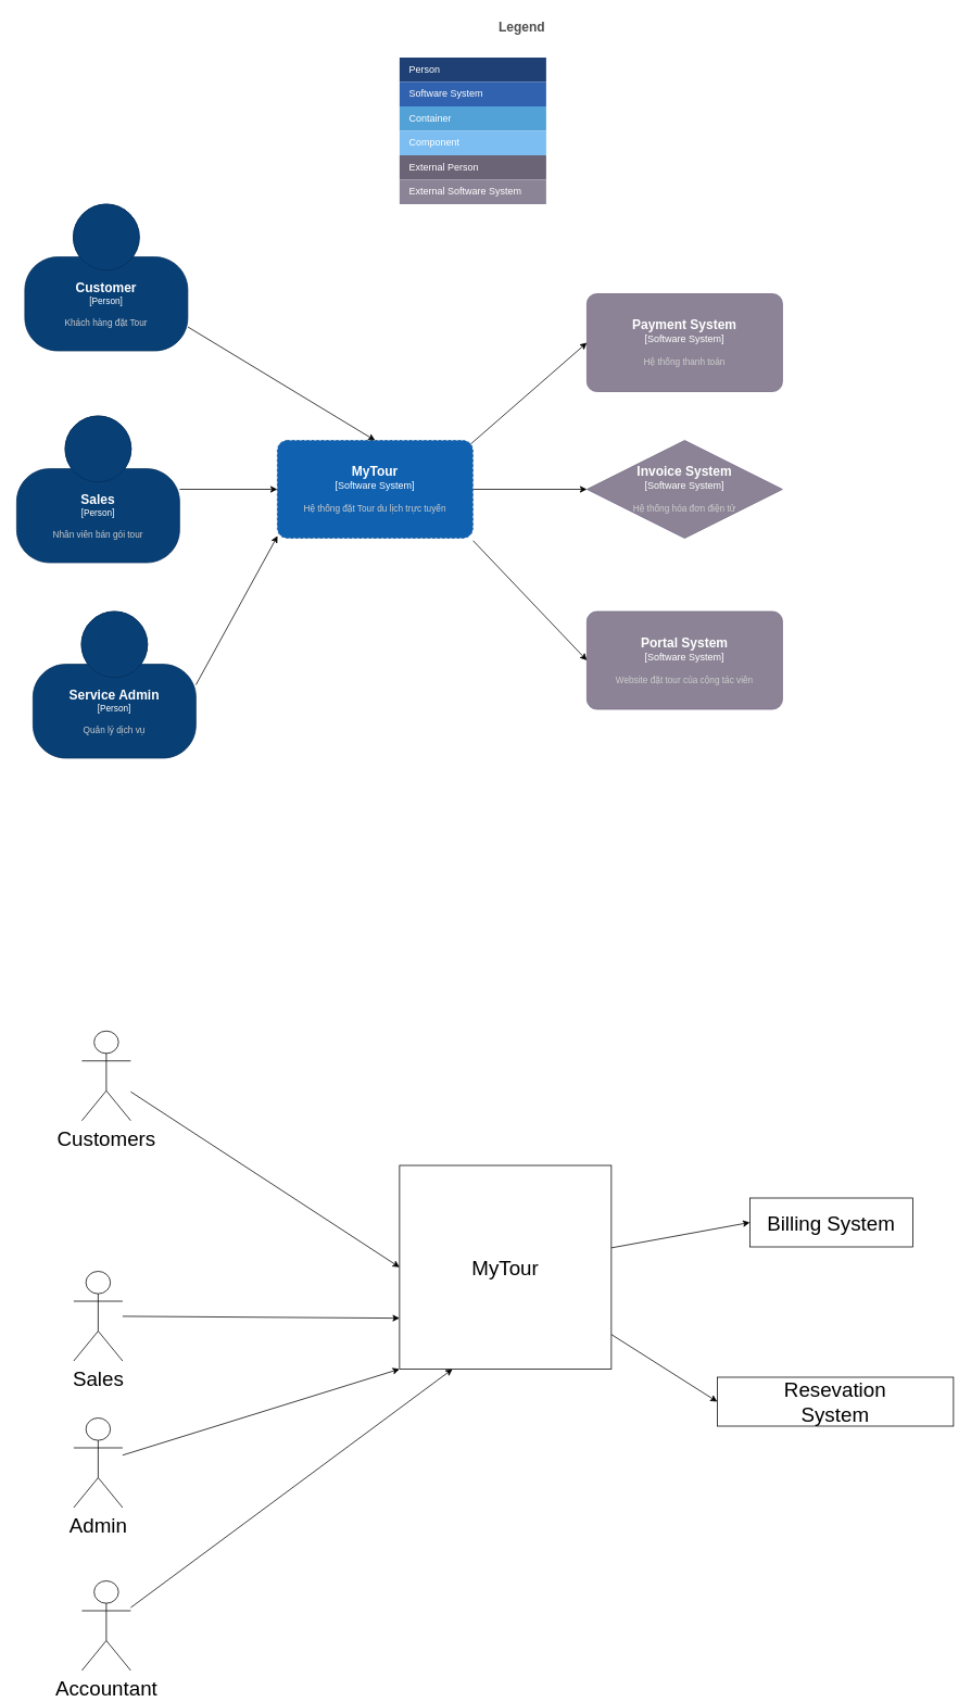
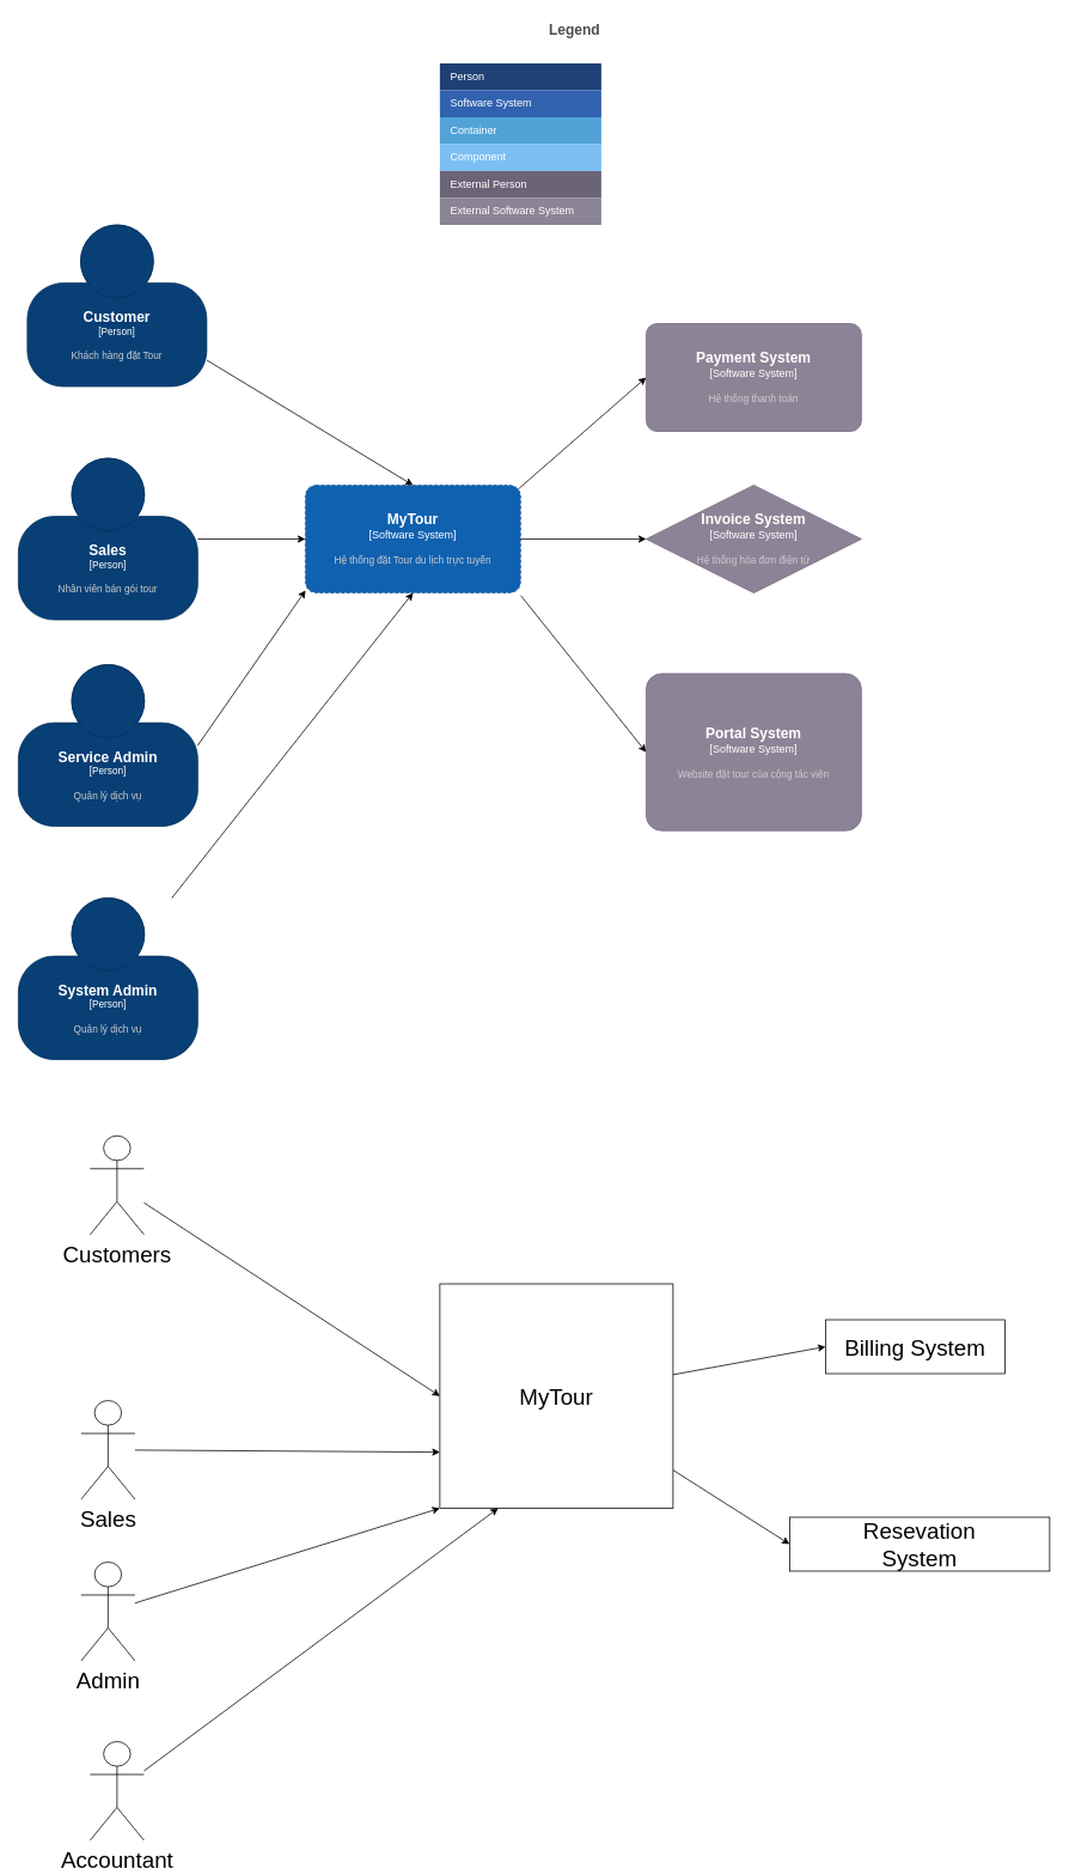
  <mxCell id="0" />
  <mxCell id="1" parent="0" />
  <mxCell id="2" value="Legend" style="align=left;fontSize=16;fontStyle=1;strokeColor=none;fillColor=none;fontColor=#4D4D4D;spacingTop=-8;resizable=0;" vertex="1" parent="1"><mxGeometry x="610" y="20" width="180" height="30" as="geometry" /></mxCell>
  <mxCell id="3" value="" style="shape=table;html=1;whiteSpace=wrap;startSize=0;container=1;collapsible=0;childLayout=tableLayout;fillColor=none;align=left;spacingLeft=10;strokeColor=none;rounded=1;arcSize=11;fontColor=#FFFFFF;resizable=0;points=[[0.25,0,0],[0.5,0,0],[0.75,0,0],[1,0.25,0],[1,0.5,0],[1,0.75,0],[0.75,1,0],[0.5,1,0],[0.25,1,0],[0,0.75,0],[0,0.5,0],[0,0.25,0]];" vertex="1" parent="1"><mxGeometry x="490" y="70" width="180" height="180" as="geometry" /></mxCell>
  <mxCell id="4" value="Person" style="shape=partialRectangle;html=1;whiteSpace=wrap;connectable=0;fillColor=#1E4074;top=0;left=0;bottom=0;right=0;overflow=hidden;pointerEvents=1;align=left;spacingLeft=10;strokeColor=none;fontColor=#FFFFFF;" vertex="1" parent="3"><mxGeometry width="180" height="30" as="geometry" /></mxCell>
  <mxCell id="5" value="Software System" style="shape=partialRectangle;html=1;whiteSpace=wrap;connectable=0;fillColor=#3162AF;top=0;left=0;bottom=0;right=0;overflow=hidden;pointerEvents=1;align=left;spacingLeft=10;fontColor=#FFFFFF;" vertex="1" parent="3"><mxGeometry y="30" width="180" height="30" as="geometry" /></mxCell>
  <mxCell id="6" value="Container" style="shape=partialRectangle;html=1;whiteSpace=wrap;connectable=0;fillColor=#52A2D8;top=0;left=0;bottom=0;right=0;overflow=hidden;pointerEvents=1;align=left;spacingLeft=10;fontColor=#FFFFFF;" vertex="1" parent="3"><mxGeometry y="60" width="180" height="30" as="geometry" /></mxCell>
  <mxCell id="7" value="Component" style="shape=partialRectangle;html=1;whiteSpace=wrap;connectable=0;fillColor=#7CBEF1;top=0;left=0;bottom=0;right=0;overflow=hidden;pointerEvents=1;align=left;spacingLeft=10;fontColor=#FFFFFF;" vertex="1" parent="3"><mxGeometry y="90" width="180" height="30" as="geometry" /></mxCell>
  <mxCell id="8" value="External Person" style="shape=partialRectangle;html=1;whiteSpace=wrap;connectable=0;fillColor=#6B6477;top=0;left=0;bottom=0;right=0;overflow=hidden;pointerEvents=1;align=left;spacingLeft=10;fontColor=#FFFFFF;" vertex="1" parent="3"><mxGeometry y="120" width="180" height="30" as="geometry" /></mxCell>
  <mxCell id="9" value="External Software System" style="shape=partialRectangle;html=1;whiteSpace=wrap;connectable=0;fillColor=#8B8496;top=0;left=0;bottom=0;right=0;overflow=hidden;pointerEvents=1;align=left;spacingLeft=10;fontColor=#FFFFFF;" vertex="1" parent="3"><mxGeometry y="150" width="180" height="30" as="geometry" /></mxCell>
  <mxCell id="10" style="html=1;entryX=0;entryY=0.5;entryDx=0;entryDy=0;entryPerimeter=0;exitX=0.989;exitY=0.037;exitDx=0;exitDy=0;exitPerimeter=0;" edge="1" parent="1" source="13" target="22"><mxGeometry relative="1" as="geometry" /></mxCell>
  <mxCell id="11" style="html=1;entryX=0;entryY=0.5;entryDx=0;entryDy=0;entryPerimeter=0;" edge="1" parent="1" source="13" target="23"><mxGeometry relative="1" as="geometry" /></mxCell>
  <mxCell id="12" style="html=1;entryX=0;entryY=0.5;entryDx=0;entryDy=0;entryPerimeter=0;exitX=1.001;exitY=1.025;exitDx=0;exitDy=0;exitPerimeter=0;" edge="1" parent="1" source="13" target="24"><mxGeometry relative="1" as="geometry" /></mxCell>
  <mxCell id="13" value="&lt;font style=&quot;font-size: 16px&quot;&gt;&lt;b&gt;MyTour&lt;/b&gt;&lt;/font&gt;&lt;div&gt;[Software System]&lt;/div&gt;&lt;br&gt;&lt;div&gt;&lt;font style=&quot;font-size: 11px&quot;&gt;&lt;font color=&quot;#cccccc&quot;&gt;Hệ thống đặt Tour du lịch trực tuyến&lt;/font&gt;&lt;/div&gt;" style="rounded=1;whiteSpace=wrap;html=1;labelBackgroundColor=none;fillColor=#1061B0;fontColor=#ffffff;align=center;arcSize=10;strokeColor=#0D5091;metaEdit=1;resizable=0;points=[[0.25,0,0],[0.5,0,0],[0.75,0,0],[1,0.25,0],[1,0.5,0],[1,0.75,0],[0.75,1,0],[0.5,1,0],[0.25,1,0],[0,0.75,0],[0,0.5,0],[0,0.25,0]];dashed=1;" vertex="1" parent="1"><mxGeometry x="340" y="540" width="240" height="120" as="geometry" /></mxCell>
  <mxCell id="14" style="html=1;entryX=0.5;entryY=0;entryDx=0;entryDy=0;entryPerimeter=0;" edge="1" parent="1" source="15" target="13"><mxGeometry relative="1" as="geometry" /></mxCell>
  <mxCell id="15" value="&lt;font style=&quot;font-size: 16px&quot;&gt;&lt;b&gt;Customer&lt;/b&gt;&lt;/font&gt;&lt;div&gt;[Person]&lt;/div&gt;&lt;br&gt;&lt;div&gt;&lt;font style=&quot;font-size: 11px&quot;&gt;&lt;font color=&quot;#cccccc&quot;&gt;Khách hàng đặt Tour&lt;/font&gt;&lt;/div&gt;" style="html=1;fontSize=11;dashed=0;whiteSpace=wrap;fillColor=#083F75;strokeColor=#06315C;fontColor=#ffffff;shape=mxgraph.c4.person2;align=center;metaEdit=1;points=[[0.5,0,0],[1,0.5,0],[1,0.75,0],[0.75,1,0],[0.5,1,0],[0.25,1,0],[0,0.75,0],[0,0.5,0]];resizable=0;" vertex="1" parent="1"><mxGeometry x="30" y="250" width="200" height="180" as="geometry" /></mxCell>
  <mxCell id="16" style="edgeStyle=orthogonalEdgeStyle;html=1;entryX=0;entryY=0.5;entryDx=0;entryDy=0;entryPerimeter=0;" edge="1" parent="1" source="17" target="13"><mxGeometry relative="1" as="geometry" /></mxCell>
  <mxCell id="17" value="&lt;font style=&quot;font-size: 16px&quot;&gt;&lt;b&gt;Sales&lt;/b&gt;&lt;/font&gt;&lt;div&gt;[Person]&lt;/div&gt;&lt;br&gt;&lt;div&gt;&lt;font style=&quot;font-size: 11px&quot;&gt;&lt;font color=&quot;#cccccc&quot;&gt;Nhân viên bán gói tour&lt;/font&gt;&lt;/div&gt;" style="html=1;fontSize=11;dashed=0;whiteSpace=wrap;fillColor=#083F75;strokeColor=#06315C;fontColor=#ffffff;shape=mxgraph.c4.person2;align=center;metaEdit=1;points=[[0.5,0,0],[1,0.5,0],[1,0.75,0],[0.75,1,0],[0.5,1,0],[0.25,1,0],[0,0.75,0],[0,0.5,0]];resizable=0;" vertex="1" parent="1"><mxGeometry x="20" y="510" width="200" height="180" as="geometry" /></mxCell>
  <mxCell id="18" style="html=1;entryX=0.001;entryY=0.977;entryDx=0;entryDy=0;entryPerimeter=0;exitX=1;exitY=0.5;exitDx=0;exitDy=0;exitPerimeter=0;" edge="1" parent="1" source="19" target="13"><mxGeometry relative="1" as="geometry" /></mxCell>
- <mxCell id="19" value="&lt;font style=&quot;font-size: 16px&quot;&gt;&lt;b&gt;Service Admin&lt;/b&gt;&lt;/font&gt;&lt;div&gt;[Person]&lt;/div&gt;&lt;br&gt;&lt;div&gt;&lt;font style=&quot;font-size: 11px&quot;&gt;&lt;font color=&quot;#cccccc&quot;&gt;Quản lý dịch vụ&lt;/font&gt;&lt;/div&gt;" style="html=1;fontSize=11;dashed=0;whiteSpace=wrap;fillColor=#083F75;strokeColor=#06315C;fontColor=#ffffff;shape=mxgraph.c4.person2;align=center;metaEdit=1;points=[[0.5,0,0],[1,0.5,0],[1,0.75,0],[0.75,1,0],[0.5,1,0],[0.25,1,0],[0,0.75,0],[0,0.5,0]];resizable=0;" vertex="1" parent="1"><mxGeometry x="40" y="750" width="200" height="180" as="geometry" /></mxCell>
+ <mxCell id="19" value="&lt;font style=&quot;font-size: 16px&quot;&gt;&lt;b&gt;Service Admin&lt;/b&gt;&lt;/font&gt;&lt;div&gt;[Person]&lt;/div&gt;&lt;br&gt;&lt;div&gt;&lt;font style=&quot;font-size: 11px&quot;&gt;&lt;font color=&quot;#cccccc&quot;&gt;Quản lý dịch vụ&lt;/font&gt;&lt;/div&gt;" style="html=1;fontSize=11;dashed=0;whiteSpace=wrap;fillColor=#083F75;strokeColor=#06315C;fontColor=#ffffff;shape=mxgraph.c4.person2;align=center;metaEdit=1;points=[[0.5,0,0],[1,0.5,0],[1,0.75,0],[0.75,1,0],[0.5,1,0],[0.25,1,0],[0,0.75,0],[0,0.5,0]];resizable=0;" vertex="1" parent="1"><mxGeometry x="20" y="740" width="200" height="180" as="geometry" /></mxCell>
+ <mxCell id="20" style="html=1;entryX=0.5;entryY=1;entryDx=0;entryDy=0;entryPerimeter=0;" edge="1" parent="1" source="21" target="13"><mxGeometry relative="1" as="geometry" /></mxCell>
+ <mxCell id="21" value="&lt;font style=&quot;font-size: 16px&quot;&gt;&lt;b&gt;System Admin&lt;/b&gt;&lt;/font&gt;&lt;div&gt;[Person]&lt;/div&gt;&lt;br&gt;&lt;div&gt;&lt;font style=&quot;font-size: 11px&quot;&gt;&lt;font color=&quot;#cccccc&quot;&gt;Quản lý dịch vụ&lt;/font&gt;&lt;/div&gt;" style="html=1;fontSize=11;dashed=0;whiteSpace=wrap;fillColor=#083F75;strokeColor=#06315C;fontColor=#ffffff;shape=mxgraph.c4.person2;align=center;metaEdit=1;points=[[0.5,0,0],[1,0.5,0],[1,0.75,0],[0.75,1,0],[0.5,1,0],[0.25,1,0],[0,0.75,0],[0,0.5,0]];resizable=0;" vertex="1" parent="1"><mxGeometry x="20" y="1000" width="200" height="180" as="geometry" /></mxCell>
  <mxCell id="22" value="&lt;font style=&quot;font-size: 16px&quot;&gt;&lt;b&gt;Payment System&lt;/b&gt;&lt;/font&gt;&lt;div&gt;[Software System]&lt;/div&gt;&lt;br&gt;&lt;div&gt;&lt;font style=&quot;font-size: 11px&quot;&gt;&lt;font color=&quot;#cccccc&quot;&gt;Hệ thống thanh toán&lt;/font&gt;&lt;/div&gt;" style="rounded=1;whiteSpace=wrap;html=1;labelBackgroundColor=none;fillColor=#8C8496;fontColor=#ffffff;align=center;arcSize=10;strokeColor=#736782;metaEdit=1;resizable=0;points=[[0.25,0,0],[0.5,0,0],[0.75,0,0],[1,0.25,0],[1,0.5,0],[1,0.75,0],[0.75,1,0],[0.5,1,0],[0.25,1,0],[0,0.75,0],[0,0.5,0],[0,0.25,0]];" vertex="1" parent="1"><mxGeometry x="720" y="360" width="240" height="120" as="geometry" /></mxCell>
  <mxCell id="23" value="&lt;font style=&quot;font-size: 16px&quot;&gt;&lt;b&gt;Invoice System&lt;/b&gt;&lt;/font&gt;&lt;div&gt;[Software System]&lt;/div&gt;&lt;br&gt;&lt;div&gt;&lt;font style=&quot;font-size: 11px&quot;&gt;&lt;font color=&quot;#cccccc&quot;&gt;Hệ thống hóa đơn điện tử&lt;/font&gt;&lt;/div&gt;" style="rhombus;whiteSpace=wrap;html=1;labelBackgroundColor=none;fillColor=#8C8496;fontColor=#ffffff;align=center;arcSize=10;strokeColor=#736782;metaEdit=1;resizable=0;points=[[0.25,0,0],[0.5,0,0],[0.75,0,0],[1,0.25,0],[1,0.5,0],[1,0.75,0],[0.75,1,0],[0.5,1,0],[0.25,1,0],[0,0.75,0],[0,0.5,0],[0,0.25,0]];" vertex="1" parent="1"><mxGeometry x="720" y="540" width="240" height="120" as="geometry" /></mxCell>
- <mxCell id="24" value="&lt;font style=&quot;font-size: 16px&quot;&gt;&lt;b&gt;Portal System&lt;/b&gt;&lt;/font&gt;&lt;div&gt;[Software System]&lt;/div&gt;&lt;br&gt;&lt;div&gt;&lt;font style=&quot;font-size: 11px&quot;&gt;&lt;font color=&quot;#cccccc&quot;&gt;Website đặt tour của cộng tác viên&lt;/font&gt;&lt;/div&gt;" style="rounded=1;whiteSpace=wrap;html=1;labelBackgroundColor=none;fillColor=#8C8496;fontColor=#ffffff;align=center;arcSize=10;strokeColor=#736782;metaEdit=1;resizable=0;points=[[0.25,0,0],[0.5,0,0],[0.75,0,0],[1,0.25,0],[1,0.5,0],[1,0.75,0],[0.75,1,0],[0.5,1,0],[0.25,1,0],[0,0.75,0],[0,0.5,0],[0,0.25,0]];" vertex="1" parent="1"><mxGeometry x="720" y="750" width="240" height="120" as="geometry" /></mxCell>
+ <mxCell id="24" value="&lt;font style=&quot;font-size: 16px&quot;&gt;&lt;b&gt;Portal System&lt;/b&gt;&lt;/font&gt;&lt;div&gt;[Software System]&lt;/div&gt;&lt;br&gt;&lt;div&gt;&lt;font style=&quot;font-size: 11px&quot;&gt;&lt;font color=&quot;#cccccc&quot;&gt;Website đặt tour của cộng tác viên&lt;/font&gt;&lt;/div&gt;" style="rounded=1;whiteSpace=wrap;html=1;labelBackgroundColor=none;fillColor=#8C8496;fontColor=#ffffff;align=center;arcSize=10;strokeColor=#736782;metaEdit=1;resizable=0;points=[[0.25,0,0],[0.5,0,0],[0.75,0,0],[1,0.25,0],[1,0.5,0],[1,0.75,0],[0.75,1,0],[0.5,1,0],[0.25,1,0],[0,0.75,0],[0,0.5,0],[0,0.25,0]];" vertex="1" parent="1"><mxGeometry x="720" y="750" width="240" height="175" as="geometry" /></mxCell>
  <mxCell id="25" style="edgeStyle=none;html=1;entryX=0;entryY=0.5;entryDx=0;entryDy=0;fontSize=25;" edge="1" parent="1" source="27" target="36"><mxGeometry relative="1" as="geometry" /></mxCell>
  <mxCell id="26" style="edgeStyle=none;html=1;entryX=0;entryY=0.5;entryDx=0;entryDy=0;fontSize=14;" edge="1" parent="1" source="27" target="37"><mxGeometry relative="1" as="geometry" /></mxCell>
  <mxCell id="27" value="&lt;font style=&quot;font-size: 25px;&quot;&gt;MyTour&lt;/font&gt;" style="rounded=0;whiteSpace=wrap;html=1;" vertex="1" parent="1"><mxGeometry x="490" y="1430" width="260" height="250" as="geometry" /></mxCell>
  <mxCell id="28" style="html=1;entryX=0;entryY=0.5;entryDx=0;entryDy=0;fontSize=25;" edge="1" parent="1" source="29" target="27"><mxGeometry relative="1" as="geometry" /></mxCell>
  <mxCell id="29" value="Customers" style="shape=umlActor;verticalLabelPosition=bottom;verticalAlign=top;html=1;outlineConnect=0;fontSize=25;" vertex="1" parent="1"><mxGeometry x="100" y="1265" width="60" height="110" as="geometry" /></mxCell>
  <mxCell id="30" style="edgeStyle=none;html=1;entryX=0;entryY=0.75;entryDx=0;entryDy=0;fontSize=25;" edge="1" parent="1" source="31" target="27"><mxGeometry relative="1" as="geometry" /></mxCell>
  <mxCell id="31" value="Sales" style="shape=umlActor;verticalLabelPosition=bottom;verticalAlign=top;html=1;outlineConnect=0;fontSize=25;" vertex="1" parent="1"><mxGeometry x="90" y="1560" width="60" height="110" as="geometry" /></mxCell>
  <mxCell id="32" style="edgeStyle=none;html=1;entryX=0;entryY=1;entryDx=0;entryDy=0;fontSize=25;" edge="1" parent="1" source="33" target="27"><mxGeometry relative="1" as="geometry" /></mxCell>
  <mxCell id="33" value="Admin" style="shape=umlActor;verticalLabelPosition=bottom;verticalAlign=top;html=1;outlineConnect=0;fontSize=25;" vertex="1" parent="1"><mxGeometry x="90" y="1740" width="60" height="110" as="geometry" /></mxCell>
  <mxCell id="34" style="edgeStyle=none;html=1;entryX=0.25;entryY=1;entryDx=0;entryDy=0;fontSize=25;" edge="1" parent="1" source="35" target="27"><mxGeometry relative="1" as="geometry" /></mxCell>
  <mxCell id="35" value="Accountant" style="shape=umlActor;verticalLabelPosition=bottom;verticalAlign=top;html=1;outlineConnect=0;fontSize=25;" vertex="1" parent="1"><mxGeometry x="100" y="1940" width="60" height="110" as="geometry" /></mxCell>
  <mxCell id="36" value="Billing System" style="rounded=0;whiteSpace=wrap;html=1;fontSize=25;" vertex="1" parent="1"><mxGeometry x="920" y="1470" width="200" height="60" as="geometry" /></mxCell>
  <mxCell id="37" value="Resevation &lt;br&gt;System" style="rounded=0;whiteSpace=wrap;html=1;fontSize=25;" vertex="1" parent="1"><mxGeometry x="880" y="1690" width="290" height="60" as="geometry" /></mxCell>
